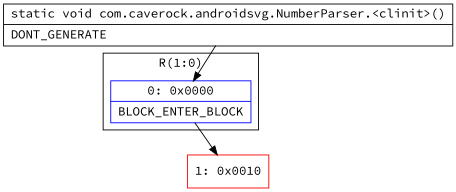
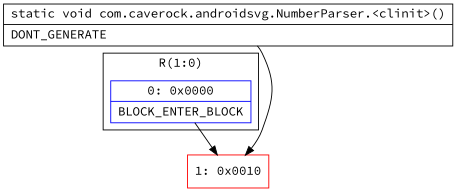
  digraph {
    fontname="Source Code Pro"
    node [fontname="Source Code Pro" shape=record]
    edge [fontname="Source Code Pro"]
    n1 [color=blue label="{0\:\ 0x0000|BLOCK_ENTER_BLOCK\l}"]
    n2 [color=red label="{1\:\ 0x0010}"]
    n3 [label="{static void com.caverock.androidsvg.NumberParser.\<clinit\>()  | DONT_GENERATE\l}"]
    subgraph cluster_1 {
      label="R(1:0)"
      n1
    }
    n1 -> n2
-   n3 -> n1
+   n3 -> n2
  }
